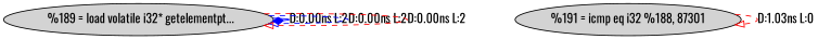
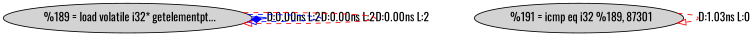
  digraph {
    fontname=Oswald
    node [style=filled fillcolor=lightgrey fontname=Oswald]
    edge [color=blue style=dashed arrowhead=onormal fontname=Oswald]
    n1 [label="  %189 = load volatile i32* getelementpt..."]
-   n2 [label="%191 = icmp eq i32 %188, 87301"]
+   n2 [label="  %191 = icmp eq i32 %189, 87301"]
    n1 -> n1 [label="D:0.00ns L:2" style=solid arrowhead=diamond]
    n1 -> n1 [label="D:0.00ns L:2"]
    n1 -> n1 [color=red label="D:0.00ns L:2"]
    n2 -> n2 [color=red label="D:1.03ns L:0"]
  }
